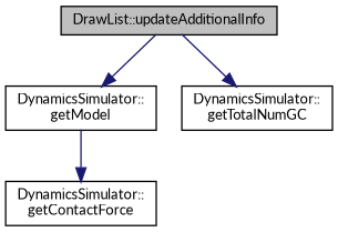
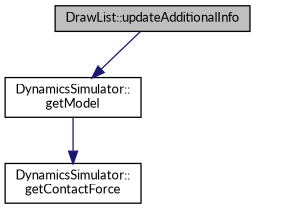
  digraph {
    fontname=Lato
    rankdir=TB
    node [color=black fillcolor=white fontname=Lato fontsize=10 shape=record style=filled]
    edge [color=midnightblue fontname=Lato fontsize=10 labelfontname=FreeSans labelfontsize=10 style=solid]
    n1 [fillcolor=grey75 fontcolor=black height=0.2 label="DrawList::updateAdditionalInfo" width=0.4]
    n2 [height=0.2 label="DynamicsSimulator::\lgetModel" width=0.4]
-   n3 [height=0.2 label="DynamicsSimulator::\lgetTotalNumGC" width=0.4]
    n4 [height=0.2 label="DynamicsSimulator::\lgetContactForce" width=0.4]
    n1 -> n2
-   n1 -> n3
    n2 -> n4
  }
